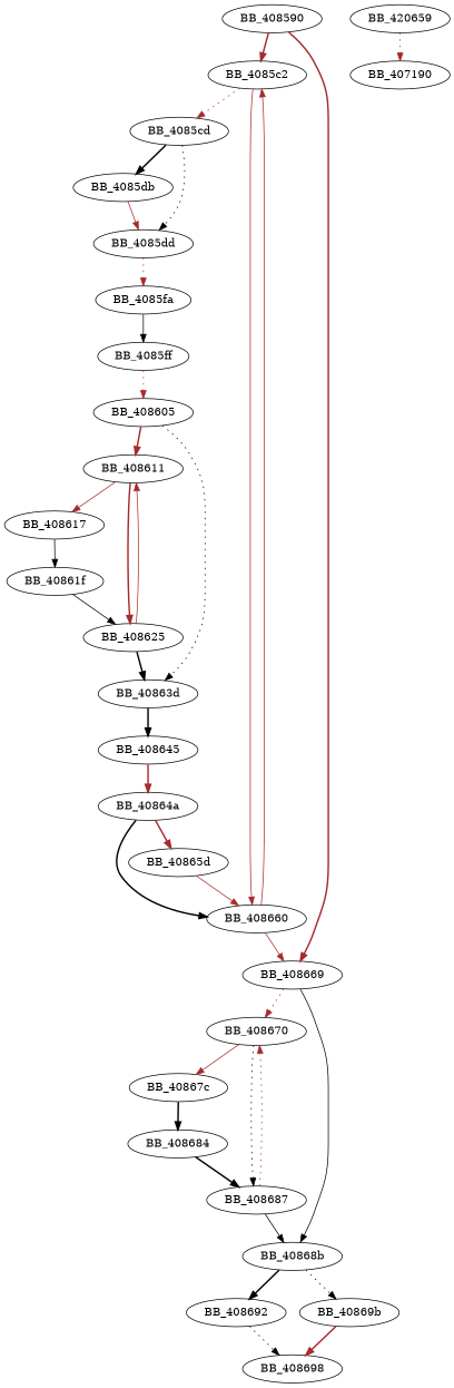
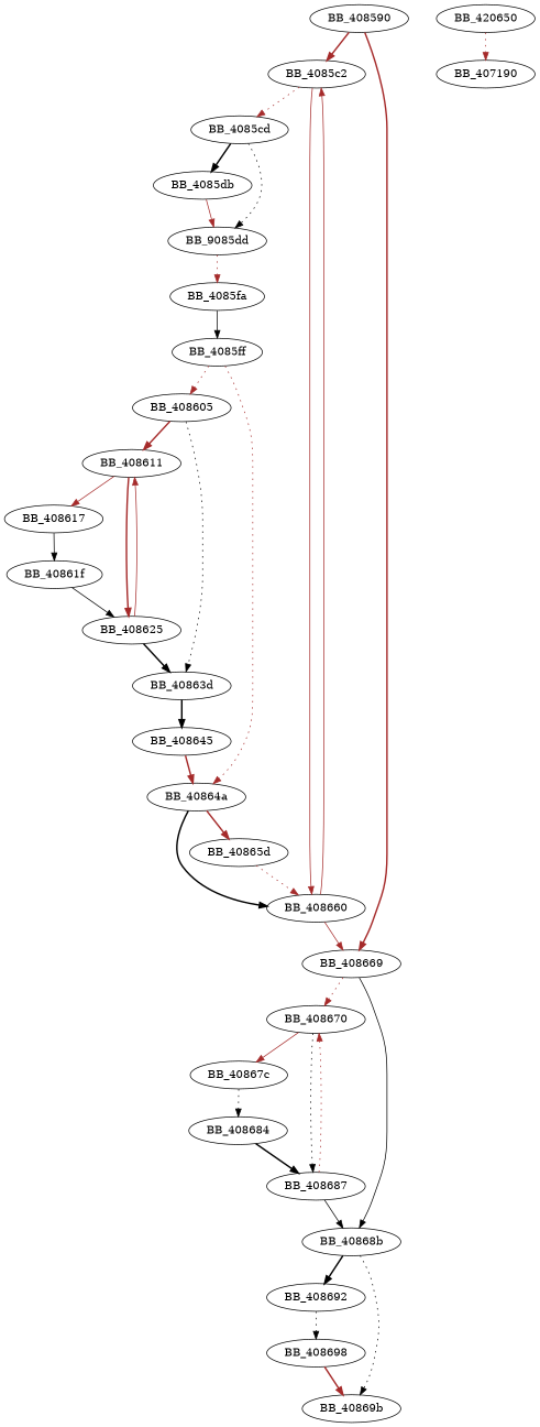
  digraph {
    edge [color=brown style=dotted]
    BB_408590
    BB_4085c2
    BB_408669
    BB_4085cd
    BB_408660
    BB_408670
    BB_40868b
    BB_4085db
-   BB_4085dd
+   BB_4085dd [label=BB_9085dd]
    BB_40867c
    BB_408687
    BB_408692
    BB_40869b
    BB_4085fa
    BB_4085ff
    BB_408605
    BB_40864a
    BB_408611
    BB_40863d
    BB_40865d
    BB_408617
    BB_408625
    BB_408645
    BB_40861f
    BB_408684
    BB_408698
-   BB_420650 [label=BB_420659]
+   BB_420650
    BB_407190
    BB_408590 -> BB_4085c2 [style=bold]
    BB_408590 -> BB_408669 [style=bold]
    BB_4085c2 -> BB_4085cd
    BB_4085c2 -> BB_408660 [style=solid]
    BB_408669 -> BB_408670
    BB_408669 -> BB_40868b [color=black style=solid]
    BB_4085cd -> BB_4085db [color=black style=bold]
    BB_4085cd -> BB_4085dd [color=black]
    BB_408660 -> BB_4085c2 [style=solid]
    BB_408660 -> BB_408669 [style=solid]
    BB_408670 -> BB_40867c [style=solid]
    BB_408670 -> BB_408687 [color=black]
    BB_40868b -> BB_408692 [color=black style=bold]
    BB_40868b -> BB_40869b [color=black]
    BB_4085db -> BB_4085dd [style=solid]
    BB_4085dd -> BB_4085fa
-   BB_40867c -> BB_408684 [color=black style=bold]
+   BB_40867c -> BB_408684 [color=black]
    BB_408687 -> BB_408670
    BB_408687 -> BB_40868b [color=black style=solid]
    BB_408692 -> BB_408698 [color=black]
    BB_4085fa -> BB_4085ff [color=black style=solid]
    BB_4085ff -> BB_408605
+   BB_4085ff -> BB_40864a
    BB_408605 -> BB_408611 [style=bold]
    BB_408605 -> BB_40863d [color=black]
    BB_40864a -> BB_408660 [color=black style=bold]
    BB_40864a -> BB_40865d [style=bold]
    BB_408611 -> BB_408617 [style=solid]
    BB_408611 -> BB_408625 [style=bold]
    BB_40863d -> BB_408645 [color=black style=bold]
-   BB_40865d -> BB_408660 [style=solid]
+   BB_40865d -> BB_408660
    BB_408617 -> BB_40861f [color=black style=solid]
    BB_408625 -> BB_408611 [style=solid]
    BB_408625 -> BB_40863d [color=black style=bold]
    BB_408645 -> BB_40864a [style=bold]
    BB_40861f -> BB_408625 [color=black style=solid]
    BB_408684 -> BB_408687 [color=black style=bold]
-   BB_40869b -> BB_408698 [style=bold]
+   BB_408698 -> BB_40869b [style=bold]
    BB_420650 -> BB_407190
  }
